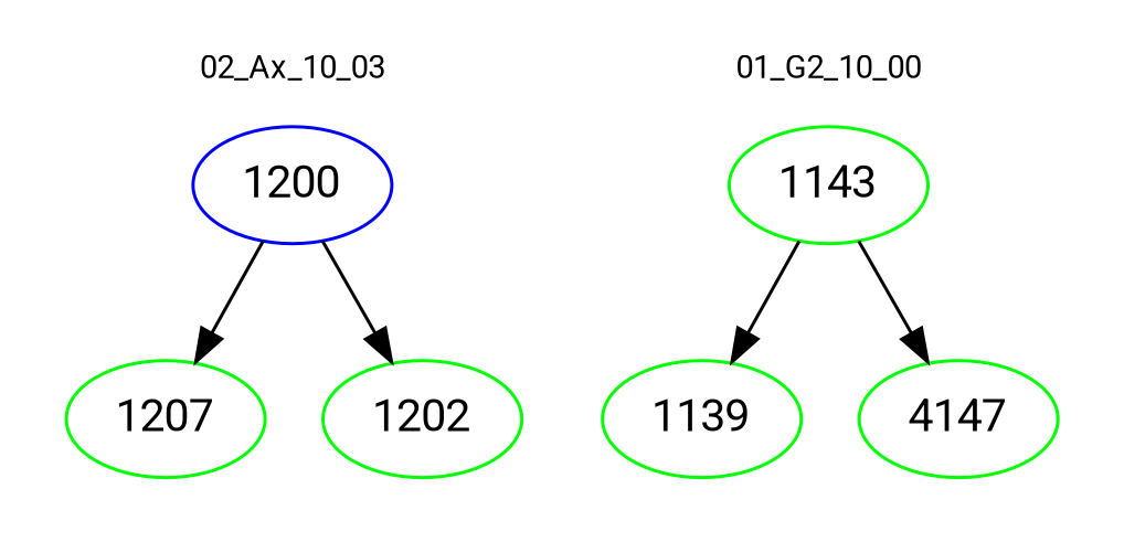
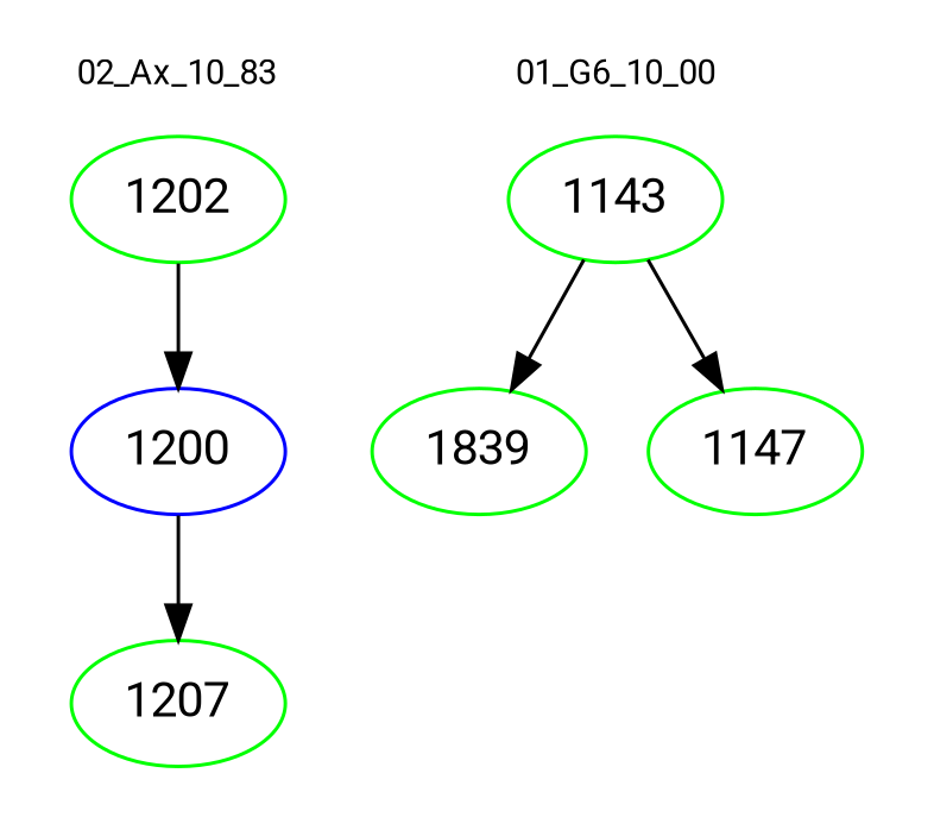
  digraph {
    fontname=Roboto
    node [color=green fontname=Roboto]
    edge [color=black fontname=Roboto]
    n1 [color=blue label=1200]
    n2 [label=1207]
    n3 [label=1202]
    n4 [label=1143]
-   n5 [label=1139]
-   n6 [label=4147]
+   n5 [label=1839]
+   n6 [label=1147]
    subgraph cluster_1 {
      color=white
      fontsize=10
-     label="02_Ax_10_03"
+     label="02_Ax_10_83"
      n1
      n2
      n3
    }
    subgraph cluster_2 {
      color=white
      fontsize=10
-     label="01_G2_10_00"
+     label="01_G6_10_00"
      n4
      n5
      n6
    }
    n1 -> n2
-   n1 -> n3
+   n3 -> n1
    n4 -> n5
    n4 -> n6
  }
